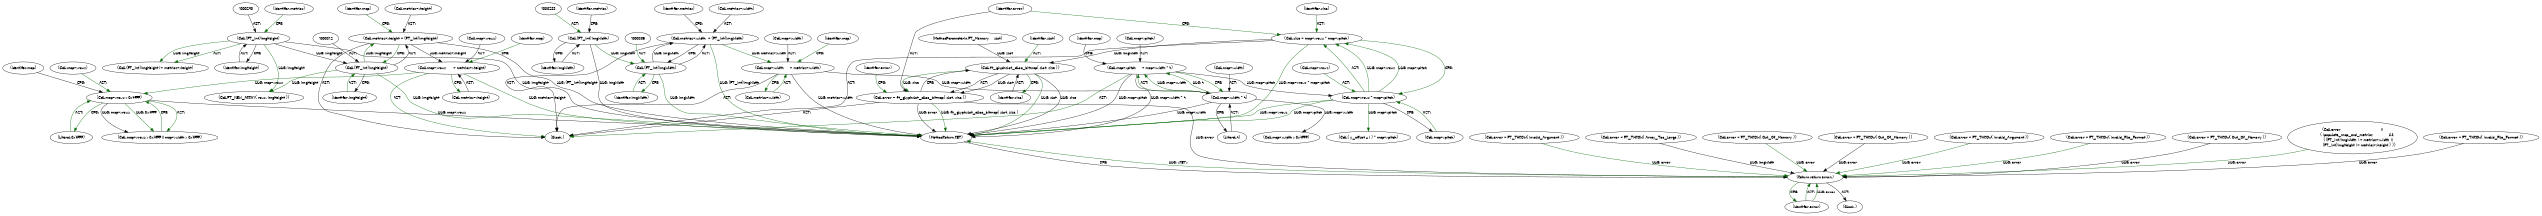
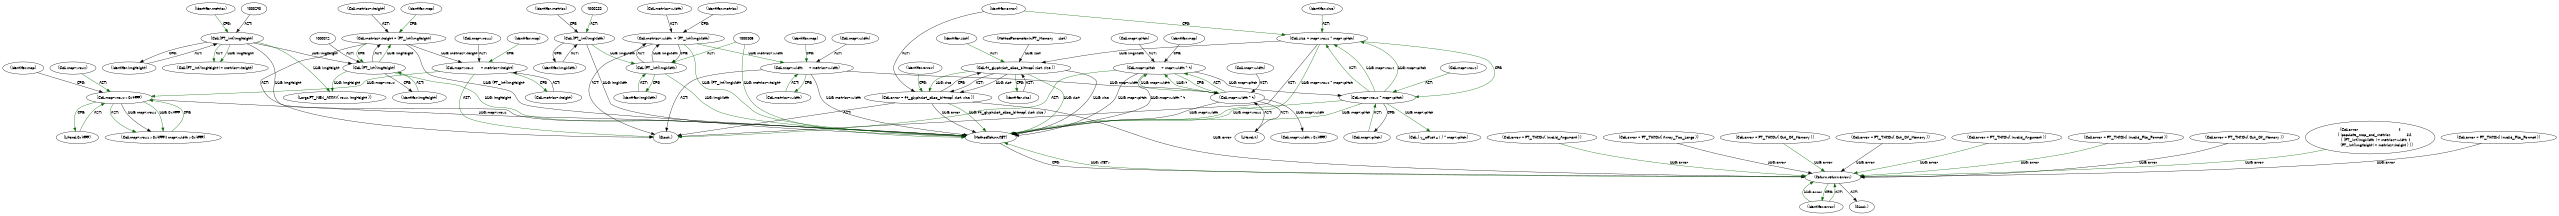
  digraph {
    fontname="Patrick Hand"
    node [fontname="Patrick Hand"]
    edge [color=darkgreen fontname="Patrick Hand"]
    n1 [label="(Call,size = map->rows * map->pitch)"]
    n2 [label="(Call,map->rows * map->pitch)"]
    n3 [label="(Call,ft_glyphslot_alloc_bitmap( slot, size ))"]
    n4 [label="(Block,)"]
    n5 [label="(MethodReturn,RET)"]
    n6 [label="(Call,map->pitch)"]
    n7 [label="(Call,( y_offset + i ) * map->pitch)"]
    n8 [label="(Call,error = ft_glyphslot_alloc_bitmap( slot, size ))"]
    n9 [label="(Identifier,size)"]
    n10 [label="(Return,return error;)"]
    n11 [label="(Call,map->rows > 0x7FFF)"]
    n12 [label="(Literal,0x7FFF)"]
    n13 [label="(Call,map->rows > 0x7FFF || map->width > 0x7FFF)"]
    n14 [label="(Call,map->rows       = metrics->height)"]
    n15 [label="(Call,metrics->height)"]
    n16 [label="(Call,metrics->height = (FT_Int)imgHeight)"]
    n17 [label="(Call,(FT_Int)imgHeight)"]
-   n18 [label="(Call,FT_NEW_ARRAY( rows, imgHeight ))"]
+   n18 [label="(Large,FT_NEW_ARRAY( rows, imgHeight ))"]
    n19 [label="(Identifier,imgHeight)"]
    n20 [label="(Call,(FT_Int)imgHeight)"]
    n21 [label="(Identifier,imgHeight)"]
    n22 [label="(Call,(FT_Int)imgHeight != metrics->height)"]
    n23 [label="(Call,map->pitch      = map->width * 4)"]
    n24 [label="(Call,map->width * 4)"]
    n25 [label="(Call,map->width > 0x7FFF)"]
    n26 [label="(Literal,4)"]
    n27 [label="(Call,map->width      = metrics->width)"]
    n28 [label="(Call,metrics->width)"]
    n29 [label="(Call,metrics->width  = (FT_Int)imgWidth)"]
    n30 [label="(Call,(FT_Int)imgWidth)"]
    n31 [label="(Identifier,imgWidth)"]
    n32 [label="(Call,(FT_Int)imgWidth)"]
    n33 [label="(Identifier,imgWidth)"]
    n34 [label="(Identifier,error)"]
    n35 [label="(Block,)"]
    n36 [label="(Call,metrics->width)"]
    n37 [label="(Call,map->rows)"]
    n38 [label="(MethodParameterIn,FT_Memory     slot)"]
    n39 [label="(Call,error = FT_THROW( Invalid_Argument ))"]
    n40 [label="(Identifier,map)"]
    n41 [label="(Call,error = FT_THROW( Array_Too_Large ))"]
    n42 [label="(Call,error = FT_THROW( Out_Of_Memory ))"]
    n43 [label="(Call,error = FT_THROW( Out_Of_Memory ))"]
    n44 [label="(Identifier,error)"]
    n45 [label="(Call,error = FT_THROW( Invalid_Argument ))"]
    n46 [label="(Identifier,error)"]
    n47 [label="(Call,metrics->height)"]
    n48 [label="(Call,map->pitch)"]
    n49 [label="(Identifier,map)"]
    n50 [label="(Identifier,metrics)"]
    n51 [label="(Identifier,map)"]
    n52 [label="(Call,error = FT_THROW( Invalid_File_Format ))"]
    n53 [label="(Call,error = FT_THROW( Out_Of_Memory ))"]
    n54 [label="(Call,map->width)"]
    n55 [label="(Identifier,map)"]
    n56 [label="(Call,map->width)"]
    n57 [label="(Identifier,slot)"]
    n58 [label="(Call,error                                        ||\n         ( !populate_map_and_metrics                &&\n           ( (FT_Int)imgWidth  != metrics->width  ||\n             (FT_Int)imgHeight != metrics->height ) ))"]
    n59 [label="(Call,map->rows)"]
    n60 [label="(Call,error = FT_THROW( Invalid_File_Format ))"]
    n61 [label="(Call,map->rows)"]
    n62 [label="(Identifier,size)"]
    n63 [label="(Identifier,map)"]
    n64 [label="(Identifier,metrics)"]
    n65 [label="(Identifier,metrics)"]
    1000312
    1000290
    1000305
    1000283
    n1 -> n2 [label="CFG: "]
    n1 -> n3 [color=black label="DDG: imgWidth"]
    n1 -> n4 [color=black label="AST: "]
    n1 -> n5 [label="DDG: map->rows * map->pitch"]
    n2 -> n1 [label="AST: "]
    n2 -> n1 [label="DDG: map->rows"]
    n2 -> n1 [label="DDG: map->pitch"]
    n2 -> n5 [label="DDG: map->rows"]
    n2 -> n5 [label="DDG: map->pitch"]
    n2 -> n6 [color=black label="CFG: "]
    n2 -> n7 [label="DDG: map->pitch"]
    n3 -> n5 [label="DDG: slot"]
    n3 -> n5 [color=black label="DDG: size"]
    n3 -> n8 [color=black label="AST: "]
    n3 -> n8 [color=black label="DDG: slot"]
    n3 -> n8 [label="DDG: size"]
    n3 -> n9 [label="CFG: "]
    n5 -> n10 [color=black label="CFG: "]
    n6 -> n2 [label="AST: "]
    n8 -> n3 [color=black label="CFG: "]
    n8 -> n4 [color=black label="AST: "]
    n8 -> n5 [label="DDG: ft_glyphslot_alloc_bitmap( slot, size )"]
    n8 -> n5 [color=black label="DDG: error"]
    n8 -> n10 [color=black label="DDG: error"]
    n9 -> n3 [color=black label="AST: "]
    n10 -> n5 [label="DDG: <RET>"]
    n10 -> n34 [label="CFG: "]
    n10 -> n35 [color=black label="AST: "]
    n11 -> n5 [color=black label="DDG: map->rows"]
    n11 -> n12 [label="CFG: "]
    n11 -> n13 [label="AST: "]
    n11 -> n13 [color=black label="DDG: map->rows"]
    n11 -> n13 [label="DDG: 0x7FFF"]
    n12 -> n11 [label="AST: "]
    n13 -> n11 [label="CFG: "]
    n14 -> n4 [label="AST: "]
-   n14 -> n5 [label="DDG: metrics->height"]
+   1000305 -> n5 [label="DDG: metrics->height"]
    n14 -> n11 [label="DDG: map->rows"]
    n14 -> n15 [label="CFG: "]
    n15 -> n14 [color=black label="AST: "]
    n16 -> n4 [color=black label="AST: "]
    n16 -> n5 [color=black label="DDG: (FT_Int)imgHeight"]
    n16 -> n14 [color=black label="DDG: metrics->height"]
    n16 -> n17 [label="CFG: "]
    n17 -> n5 [label="DDG: imgHeight"]
    n17 -> n16 [color=black label="AST: "]
    n17 -> n16 [label="DDG: imgHeight"]
    n17 -> n18 [label="DDG: imgHeight"]
    n17 -> n19 [color=black label="CFG: "]
    n19 -> n17 [label="AST: "]
    n20 -> n5 [color=black label="DDG: imgHeight"]
    n20 -> n17 [color=black label="DDG: imgHeight"]
    n20 -> n18 [label="DDG: imgHeight"]
    n20 -> n21 [color=black label="CFG: "]
    n20 -> n22 [label="AST: "]
    n20 -> n22 [label="DDG: imgHeight"]
    n21 -> n20 [color=black label="AST: "]
    n23 -> n2 [color=black label="DDG: map->pitch"]
    n23 -> n4 [label="AST: "]
    n23 -> n5 [color=black label="DDG: map->pitch"]
    n23 -> n5 [color=black label="DDG: map->width * 4"]
    n23 -> n24 [label="CFG: "]
    n24 -> n5 [color=black label="DDG: map->width"]
    n24 -> n23 [label="AST: "]
    n24 -> n23 [label="DDG: map->width"]
    n24 -> n23 [label="DDG: 4"]
    n24 -> n25 [color=black label="DDG: map->width"]
-   n24 -> n26 [color=black label="CFG: "]
+   n24 -> n26 [color=black label="AST: "]
    n26 -> n24 [color=black label="AST: "]
    n27 -> n4 [color=black label="AST: "]
    n27 -> n5 [color=black label="DDG: metrics->width"]
    n27 -> n24 [color=black label="DDG: map->width"]
    n27 -> n28 [label="CFG: "]
    n28 -> n27 [label="AST: "]
    n29 -> n4 [color=black label="AST: "]
    n29 -> n5 [label="DDG: (FT_Int)imgWidth"]
    n29 -> n27 [label="DDG: metrics->width"]
    n29 -> n30 [color=black label="CFG: "]
    n30 -> n5 [label="DDG: imgWidth"]
    n30 -> n29 [color=black label="AST: "]
    n30 -> n29 [color=black label="DDG: imgWidth"]
    n30 -> n31 [label="CFG: "]
    n31 -> n30 [label="AST: "]
    n32 -> n5 [color=black label="DDG: imgWidth"]
    n32 -> n30 [label="DDG: imgWidth"]
    n32 -> n33 [color=black label="CFG: "]
    n33 -> n32 [color=black label="AST: "]
    n34 -> n10 [label="AST: "]
    n34 -> n10 [label="DDG: error"]
    n36 -> n29 [color=black label="AST: "]
    n37 -> n14 [color=black label="AST: "]
    n38 -> n3 [color=black label="DDG: slot"]
    n39 -> n10 [label="DDG: error"]
    n40 -> n14 [label="CFG: "]
-   n41 -> n10 [color=black label="DDG: imgWidth"]
+   n41 -> n10 [color=black label="DDG: error"]
    n42 -> n10 [label="DDG: error"]
    n43 -> n10 [color=black label="DDG: error"]
    n44 -> n8 [label="CFG: "]
    n45 -> n10 [label="DDG: error"]
    n46 -> n1 [label="CFG: "]
    n46 -> n8 [color=black label="AST: "]
    n47 -> n16 [color=black label="AST: "]
    n48 -> n23 [color=black label="AST: "]
    n49 -> n11 [color=black label="CFG: "]
    n50 -> n32 [color=black label="CFG: "]
    n51 -> n27 [label="CFG: "]
    n52 -> n10 [label="DDG: error"]
    n53 -> n10 [color=black label="DDG: error"]
    n54 -> n27 [color=black label="AST: "]
    n55 -> n23 [color=black label="CFG: "]
    n56 -> n24 [color=black label="AST: "]
    n57 -> n3 [label="AST: "]
    n58 -> n10 [label="DDG: error"]
    n59 -> n2 [label="AST: "]
    n60 -> n10 [color=black label="DDG: error"]
    n61 -> n11 [label="AST: "]
    n62 -> n1 [label="AST: "]
    n63 -> n16 [label="CFG: "]
    n64 -> n29 [color=black label="CFG: "]
    n65 -> n20 [label="CFG: "]
    1000312 -> n17 [color=black label="AST: "]
    1000290 -> n20 [color=black label="AST: "]
    1000305 -> n30 [label="AST: "]
    1000283 -> n32 [label="AST: "]
  }
